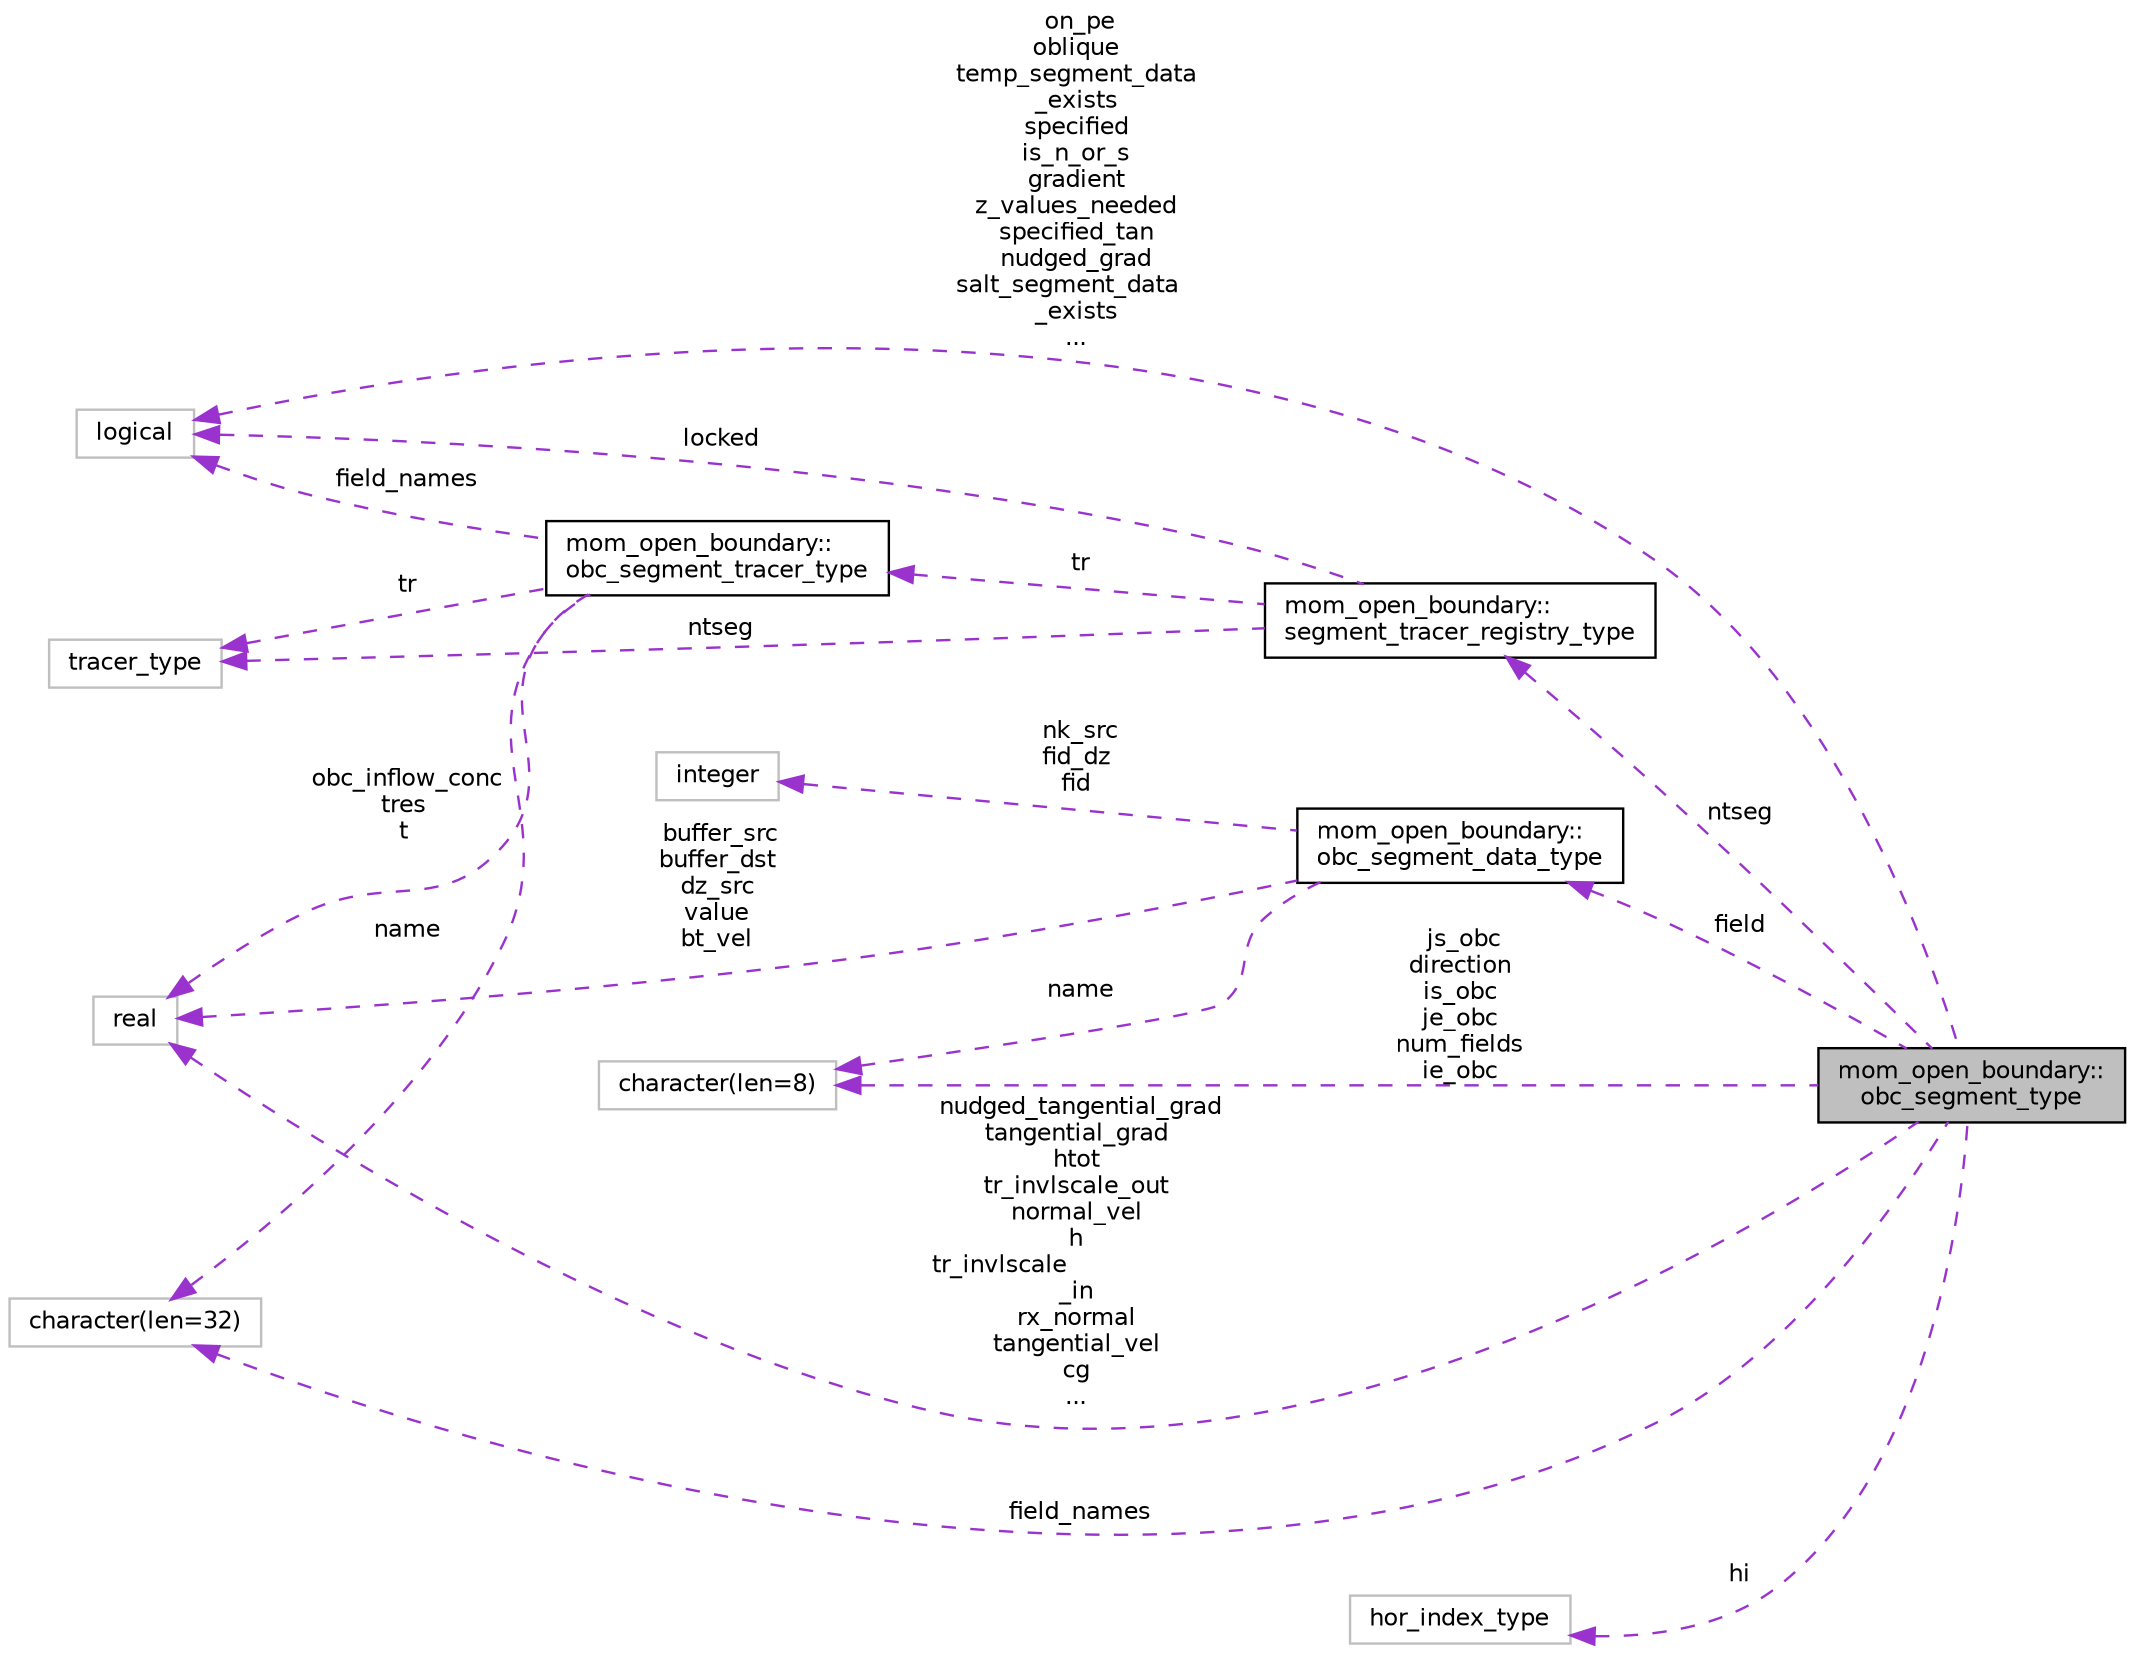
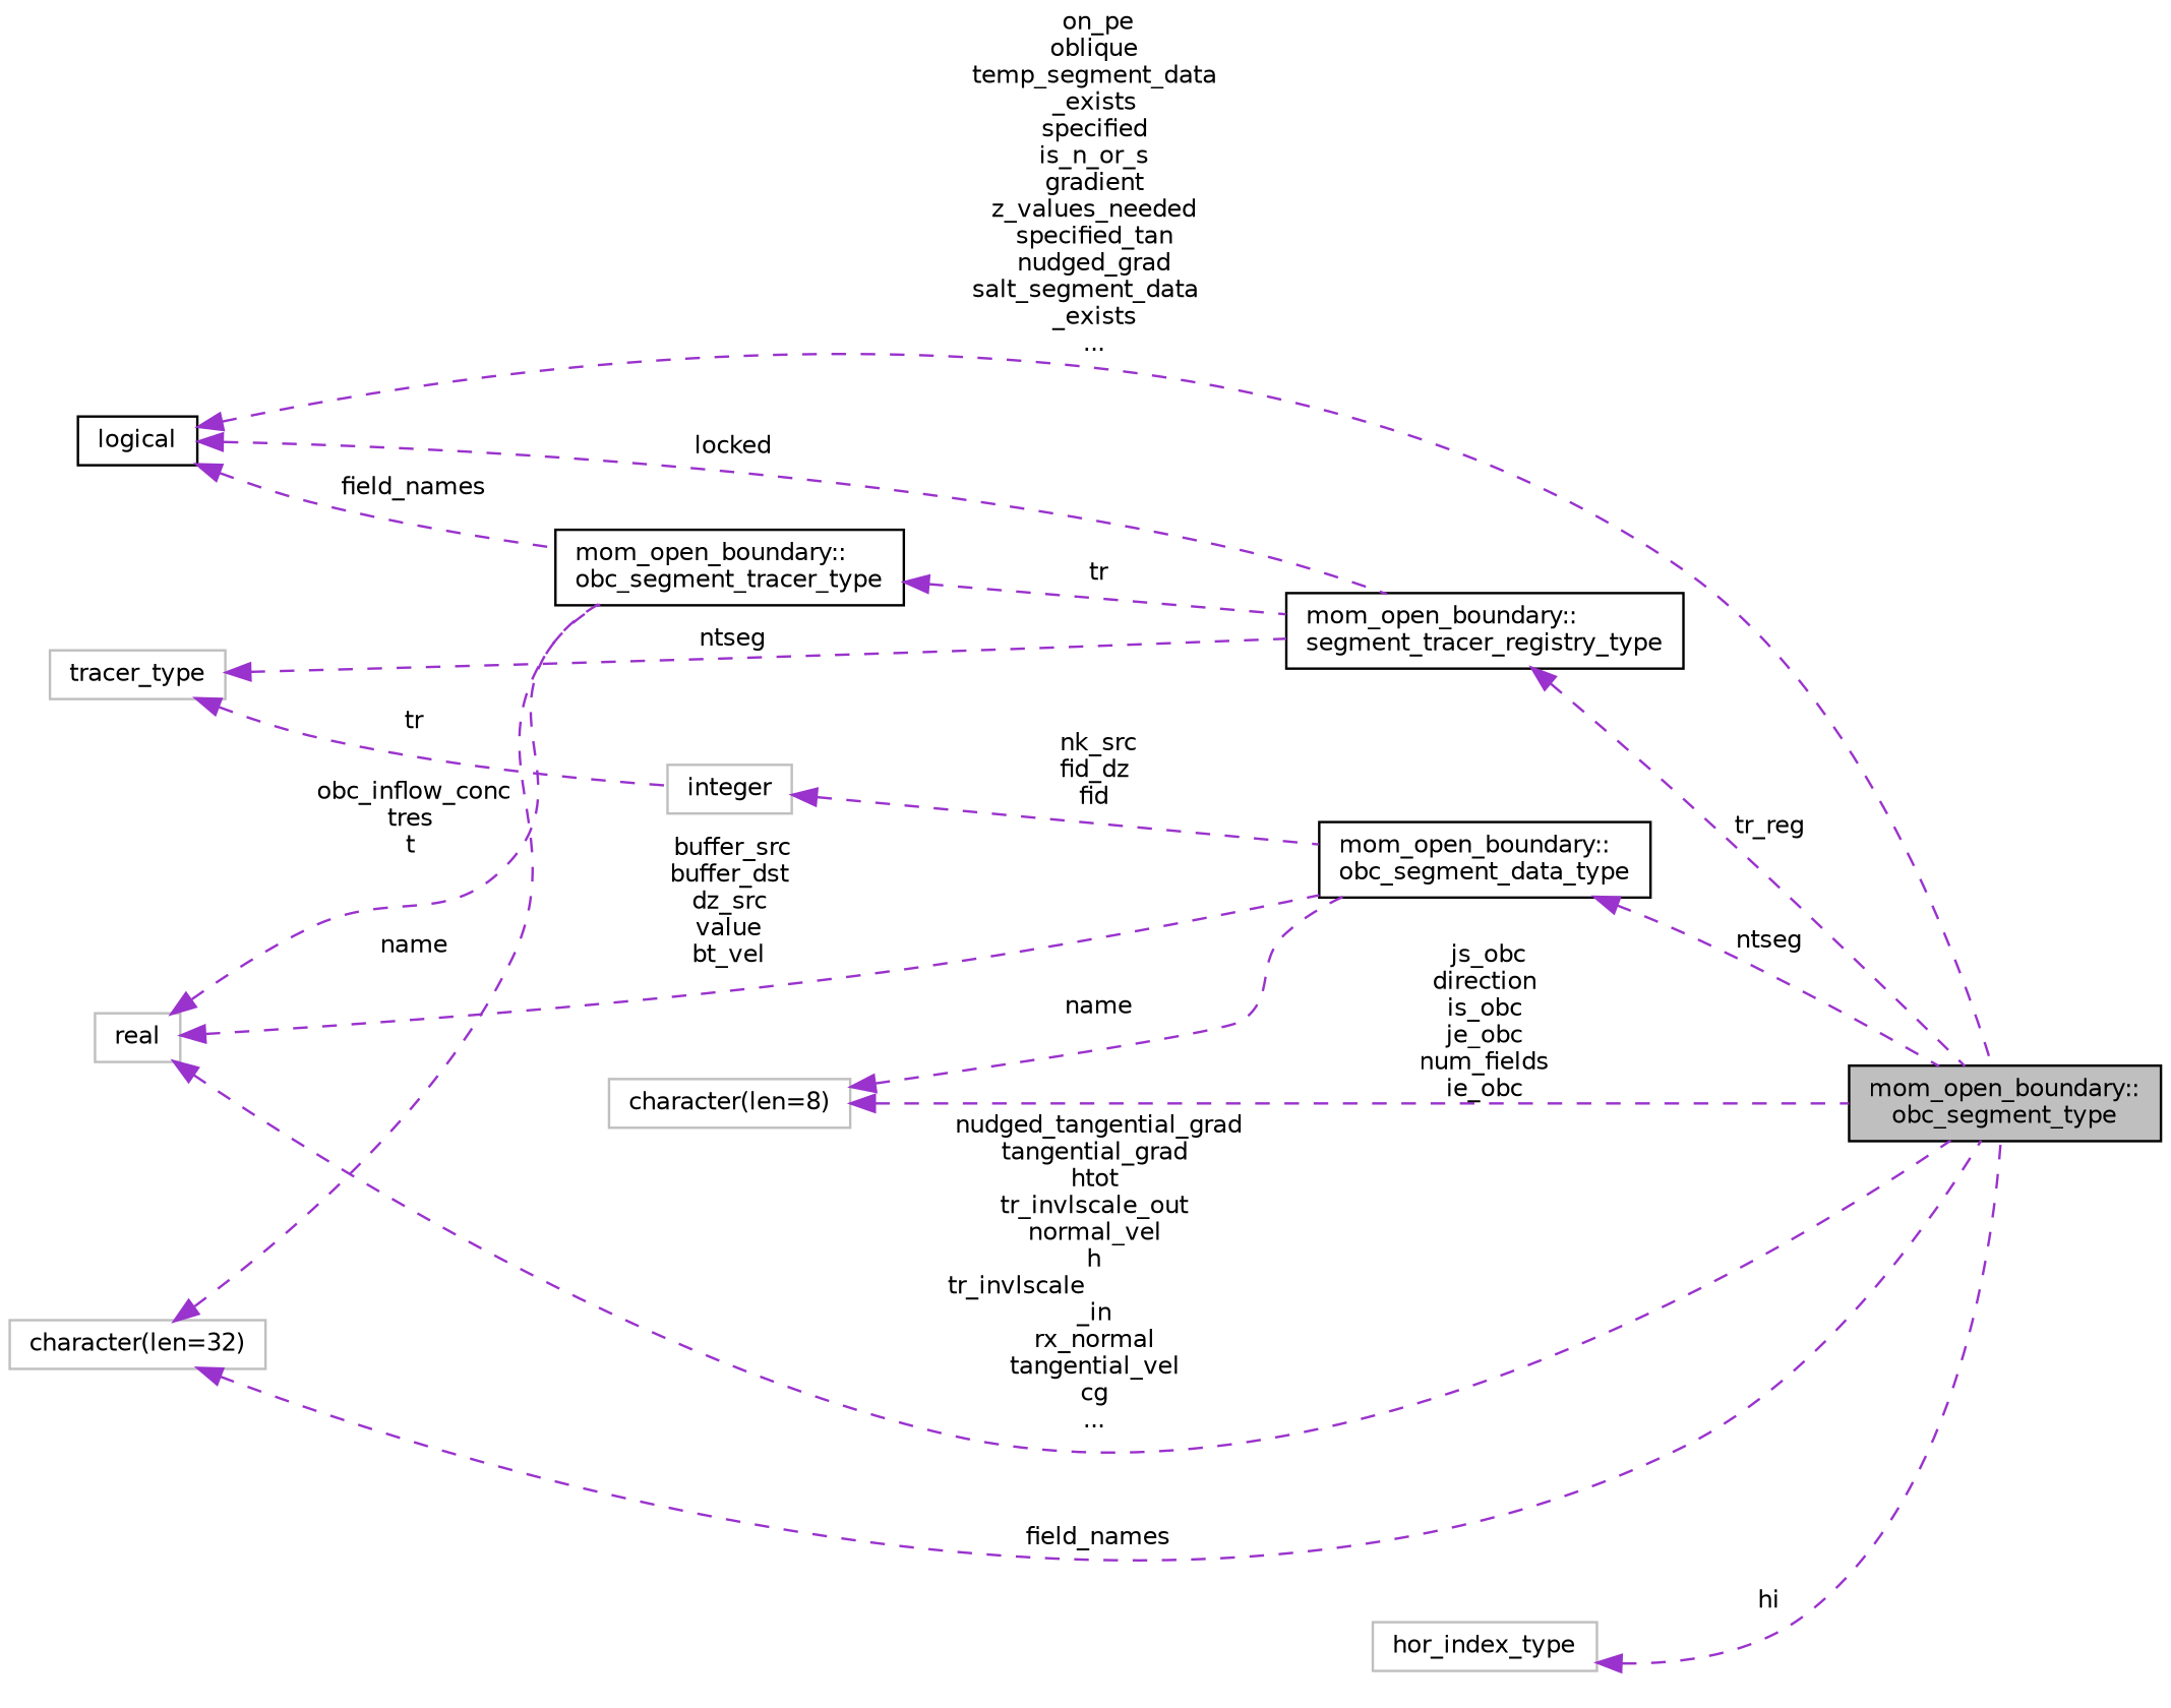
  digraph {
    rankdir=LR
    node [color=grey75 fillcolor=white fontname=Helvetica fontsize=10 shape=record style=filled]
    edge [color=darkorchid3 dir=back fontname=Helvetica fontsize=10 labelfontname=Helvetica labelfontsize=10 style=dashed]
    n1 [color=black fillcolor=grey75 fontcolor=black height=0.2 label="mom_open_boundary::\lobc_segment_type" width=0.4]
-   n2 [height=0.2 label=logical width=0.4]
+   n2 [color=black height=0.2 label=logical width=0.4]
    n3 [color=black height=0.2 label="mom_open_boundary::\lsegment_tracer_registry_type" width=0.4]
    n4 [color=black height=0.2 label="mom_open_boundary::\lobc_segment_tracer_type" width=0.4]
    n5 [color=black height=0.2 label="mom_open_boundary::\lobc_segment_data_type" width=0.4]
    n6 [height=0.2 label="character(len=8)" width=0.4]
    n7 [height=0.2 label=real width=0.4]
    n8 [height=0.2 label=integer width=0.4]
    n9 [height=0.2 label="character(len=32)" width=0.4]
    n10 [height=0.2 label=hor_index_type width=0.4]
    n11 [height=0.2 label=tracer_type width=0.4]
    n2 -> n1 [label=" on_pe\noblique\ntemp_segment_data\l_exists\nspecified\nis_n_or_s\ngradient\nz_values_needed\nspecified_tan\nnudged_grad\nsalt_segment_data\l_exists\n..."]
    n2 -> n3 [label=" locked"]
    n2 -> n4 [label=" field_names"]
-   n3 -> n1 [label=" ntseg"]
+   n3 -> n1 [label=" tr_reg"]
    n4 -> n3 [label=" tr"]
-   n5 -> n1 [label=" field"]
+   n5 -> n1 [label=" ntseg"]
    n6 -> n1 [label=" js_obc\ndirection\nis_obc\nje_obc\nnum_fields\nie_obc"]
    n6 -> n5 [label=" name"]
    n7 -> n1 [label=" nudged_tangential_grad\ntangential_grad\nhtot\ntr_invlscale_out\nnormal_vel\nh\ntr_invlscale\l_in\nrx_normal\ntangential_vel\ncg\n..."]
    n7 -> n4 [label=" obc_inflow_conc\ntres\nt"]
    n7 -> n5 [label=" buffer_src\nbuffer_dst\ndz_src\nvalue\nbt_vel"]
    n8 -> n5 [label=" nk_src\nfid_dz\nfid"]
    n9 -> n1 [label=" field_names"]
    n9 -> n4 [label=" name"]
    n10 -> n1 [label=" hi"]
    n11 -> n3 [label=" ntseg"]
-   n11 -> n4 [label=" tr"]
+   n11 -> n8 [label=" tr"]
  }
